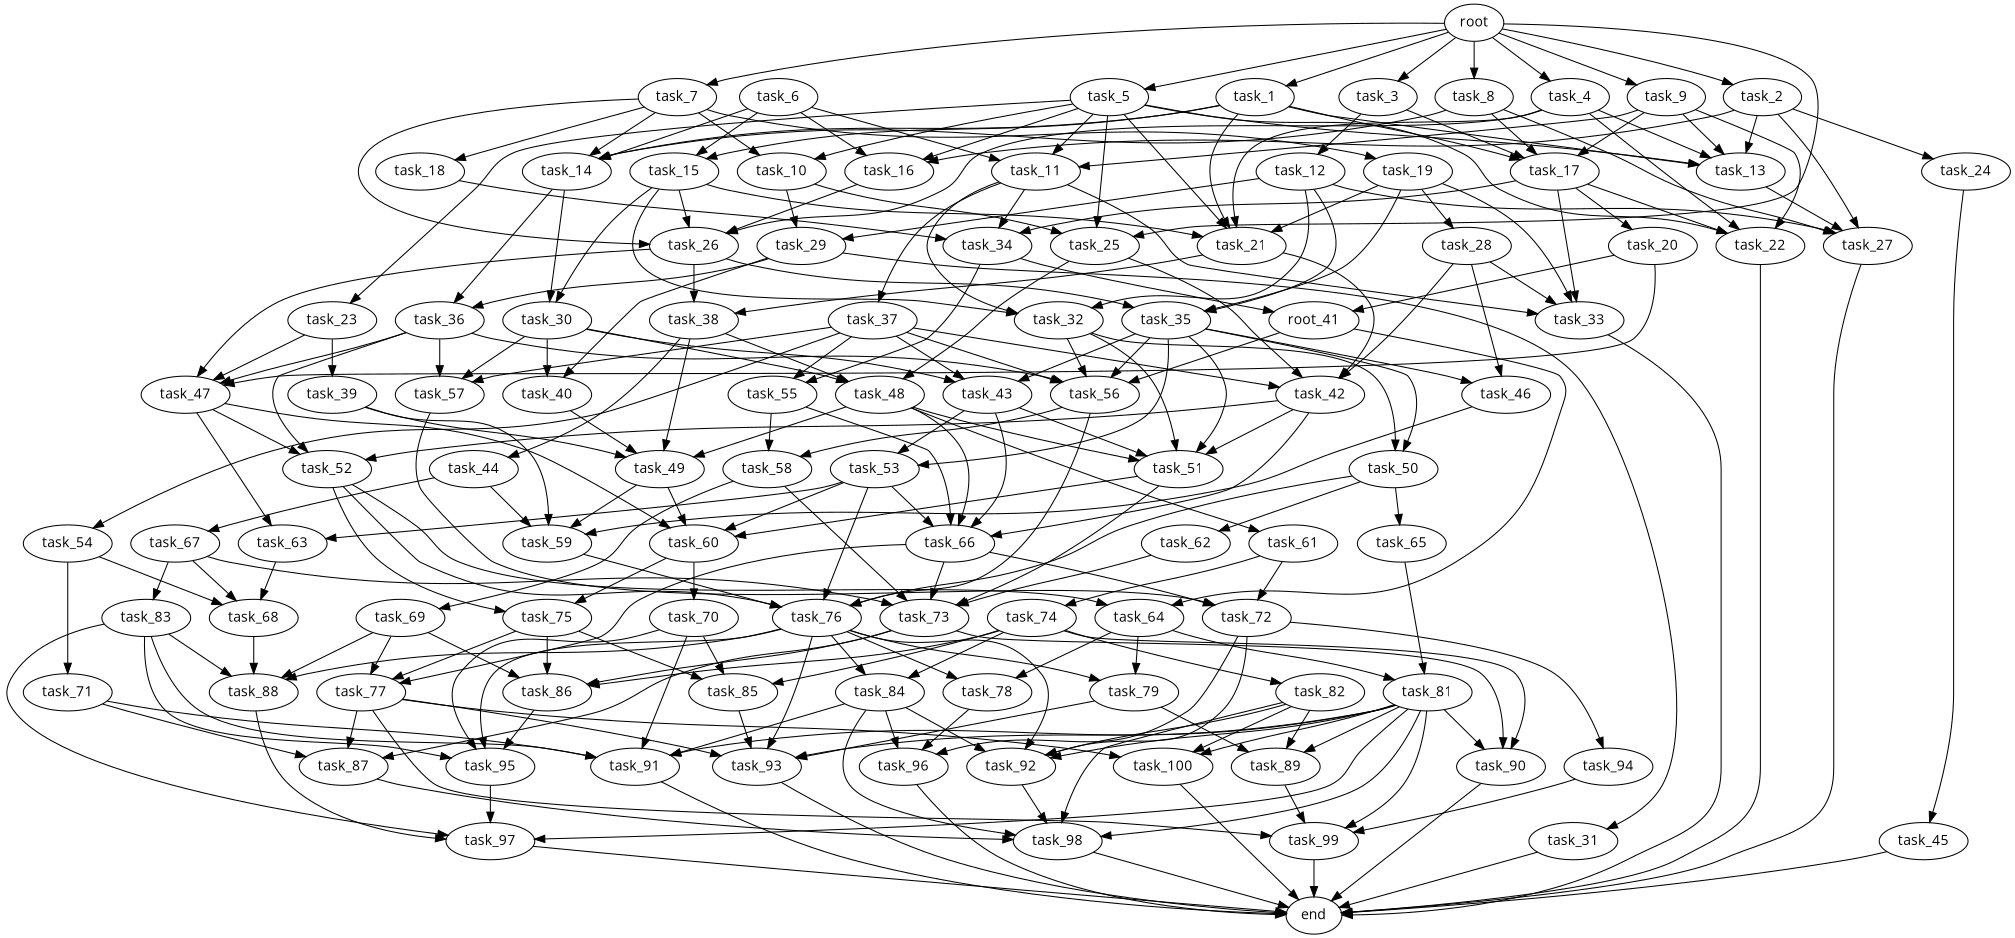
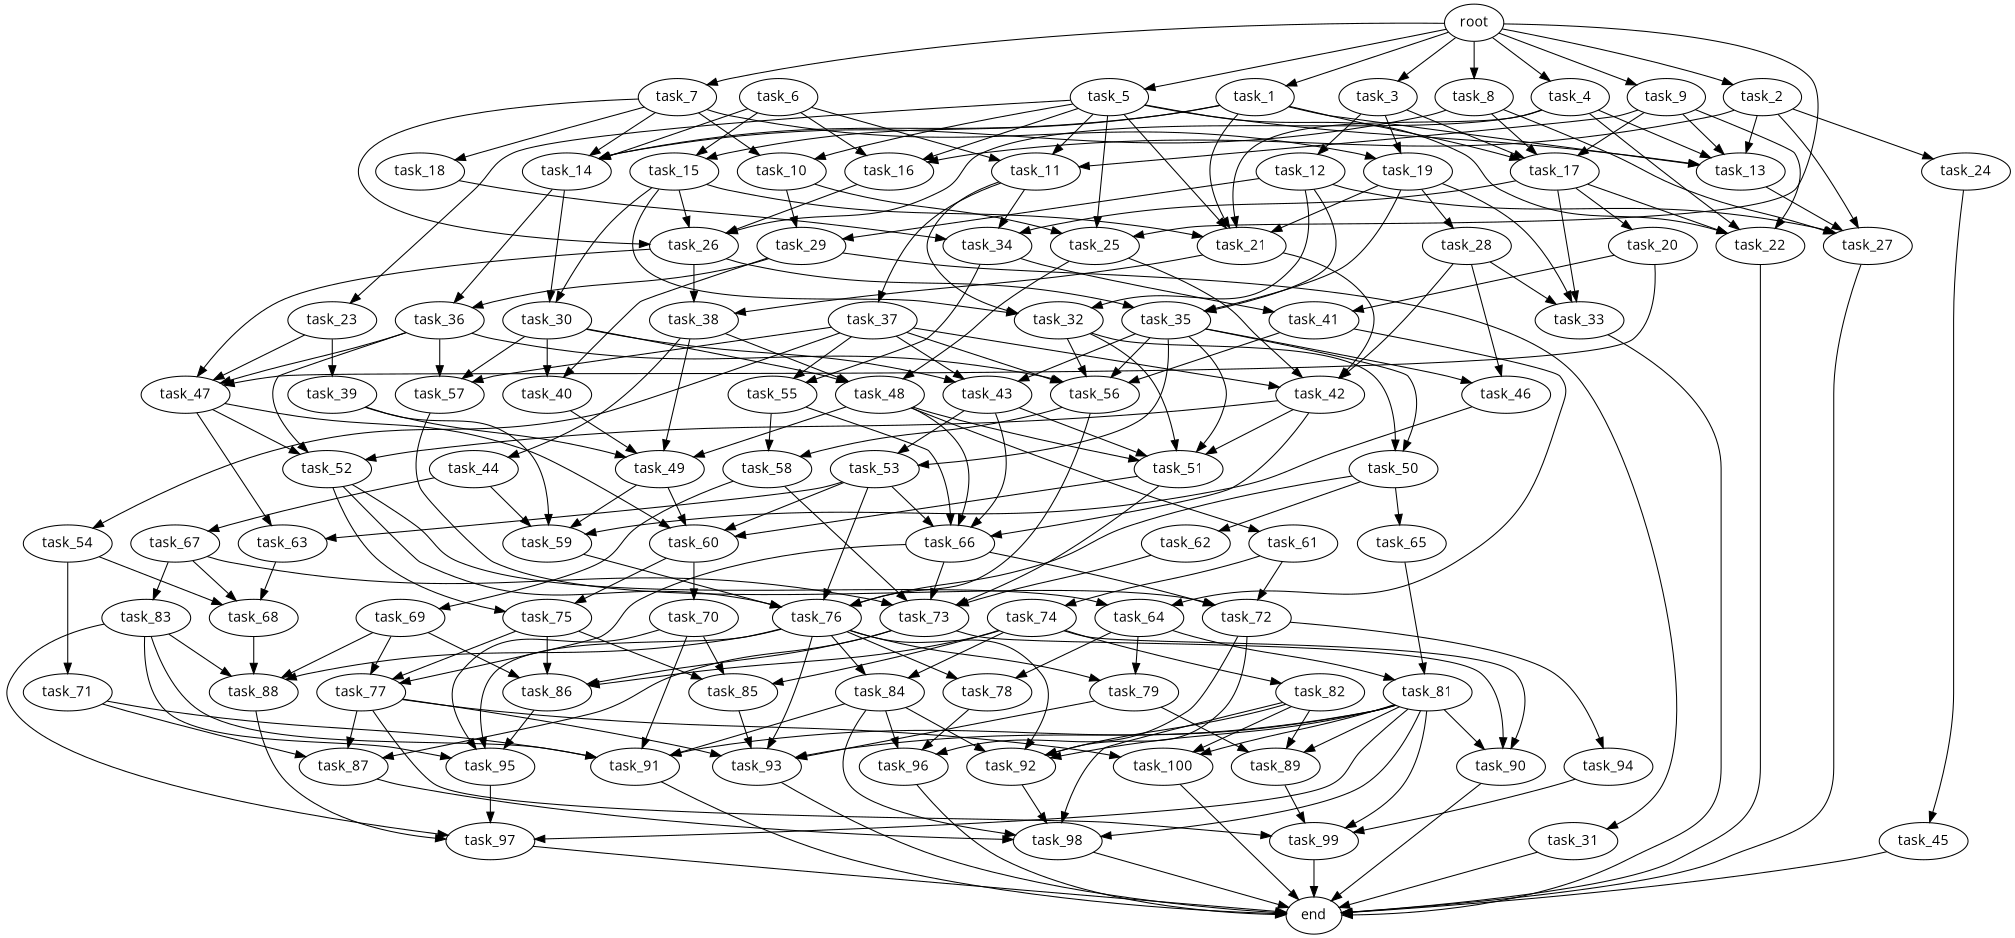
  digraph {
    fontname="Open Sans"
    node [fontname="Open Sans"]
    edge [fontname="Open Sans"]
    task_75
    task_85
    task_86
    task_77
    task_93
    task_95
    task_100
    task_87
    task_99
    end
    task_92
    task_98
    task_19
    task_33
    task_21
    task_28
    task_35
    task_42
    task_38
    task_46
    task_50
    task_56
    task_43
    task_51
    task_53
    task_68
    task_88
    task_97
    task_71
    task_91
    task_60
    task_70
    task_73
    task_90
    task_62
    task_65
    task_76
    task_81
    task_79
    task_84
    task_78
    task_31
    task_10
    task_25
    task_29
    task_48
    task_36
    task_40
    task_49
    task_59
    task_12
    task_32
    task_27
    task_89
    task_37
    task_55
    task_54
    task_57
    task_52
    task_66
    task_58
    task_72
    task_61
    task_74
    task_82
    task_96
    task_94
    task_64
    root
    task_7
    task_2
    task_5
    task_8
    task_9
    task_1
    task_4
    task_3
    task_26
    task_14
    task_18
    task_16
    task_13
    task_24
    task_22
    task_11
    task_23
    task_17
    task_15
    task_6
    task_69
    task_47
    task_63
    task_30
    task_34
    task_44
    task_45
-   task_41 [label=root_41]
+   task_41
    task_39
    task_67
    task_83
    task_20
    task_75 -> task_85
    task_75 -> task_86
    task_75 -> task_77
    task_85 -> task_93
    task_86 -> task_95
    task_77 -> task_93
    task_77 -> task_100
    task_77 -> task_87
    task_77 -> task_99
    task_93 -> end
    task_95 -> task_97
    task_100 -> end
    task_87 -> task_98
    task_99 -> end
    task_92 -> task_98
    task_98 -> end
    task_19 -> task_33
    task_19 -> task_21
    task_19 -> task_28
    task_19 -> task_35
    task_33 -> end
    task_21 -> task_42
    task_21 -> task_38
    task_28 -> task_33
    task_28 -> task_42
    task_28 -> task_46
    task_35 -> task_46
    task_35 -> task_50
    task_35 -> task_56
    task_35 -> task_43
    task_35 -> task_51
    task_35 -> task_53
    task_42 -> task_51
    task_42 -> task_52
    task_42 -> task_66
    task_38 -> task_48
    task_38 -> task_49
    task_38 -> task_44
    task_46 -> task_59
    task_50 -> task_62
    task_50 -> task_65
    task_50 -> task_76
    task_56 -> task_76
    task_56 -> task_58
    task_43 -> task_51
    task_43 -> task_53
    task_43 -> task_66
    task_51 -> task_60
    task_51 -> task_73
    task_53 -> task_60
    task_53 -> task_76
    task_53 -> task_66
    task_53 -> task_63
    task_68 -> task_88
    task_88 -> task_97
    task_97 -> end
    task_71 -> task_87
    task_71 -> task_91
    task_91 -> end
    task_60 -> task_75
    task_60 -> task_70
    task_70 -> task_85
    task_70 -> task_95
    task_70 -> task_91
    task_73 -> task_86
    task_73 -> task_87
    task_73 -> task_90
    task_90 -> end
    task_62 -> task_73
    task_65 -> task_81
    task_76 -> task_93
    task_76 -> task_95
    task_76 -> task_92
    task_76 -> task_88
    task_76 -> task_79
    task_76 -> task_84
    task_76 -> task_78
    task_81 -> task_93
    task_81 -> task_100
    task_81 -> task_99
    task_81 -> task_92
    task_81 -> task_98
    task_81 -> task_97
    task_81 -> task_91
    task_81 -> task_90
    task_81 -> task_89
    task_79 -> task_93
    task_79 -> task_89
    task_84 -> task_92
    task_84 -> task_98
    task_84 -> task_91
    task_84 -> task_96
    task_78 -> task_96
    task_31 -> end
    task_10 -> task_25
    task_10 -> task_29
    task_25 -> task_42
    task_25 -> task_48
    task_29 -> task_31
    task_29 -> task_36
    task_29 -> task_40
    task_48 -> task_51
    task_48 -> task_49
    task_48 -> task_66
    task_48 -> task_61
    task_36 -> task_56
    task_36 -> task_57
    task_36 -> task_52
    task_36 -> task_47
    task_40 -> task_49
    task_49 -> task_60
    task_49 -> task_59
    task_59 -> task_76
    task_12 -> task_35
    task_12 -> task_29
    task_12 -> task_32
    task_12 -> task_27
    task_32 -> task_50
    task_32 -> task_56
    task_32 -> task_51
    task_27 -> end
    task_89 -> task_99
    task_37 -> task_42
    task_37 -> task_56
    task_37 -> task_43
    task_37 -> task_55
    task_37 -> task_54
    task_37 -> task_57
    task_55 -> task_66
    task_55 -> task_58
    task_54 -> task_68
    task_54 -> task_71
    task_57 -> task_72
    task_52 -> task_75
    task_52 -> task_76
    task_52 -> task_64
    task_66 -> task_77
    task_66 -> task_73
    task_66 -> task_72
    task_58 -> task_73
    task_58 -> task_69
    task_72 -> task_92
    task_72 -> task_96
    task_72 -> task_94
    task_61 -> task_72
    task_61 -> task_74
    task_74 -> task_85
    task_74 -> task_86
    task_74 -> task_90
    task_74 -> task_84
    task_74 -> task_82
    task_82 -> task_100
    task_82 -> task_92
    task_82 -> task_98
    task_82 -> task_89
    task_96 -> end
    task_94 -> task_99
    task_64 -> task_81
    task_64 -> task_79
    task_64 -> task_78
    root -> task_25
    root -> task_7
    root -> task_2
    root -> task_5
    root -> task_8
    root -> task_9
    root -> task_1
    root -> task_4
    root -> task_3
    task_7 -> task_19
    task_7 -> task_10
    task_7 -> task_26
    task_7 -> task_14
    task_7 -> task_18
    task_2 -> task_27
    task_2 -> task_16
    task_2 -> task_13
    task_2 -> task_24
    task_5 -> task_21
    task_5 -> task_10
    task_5 -> task_25
    task_5 -> task_16
    task_5 -> task_13
    task_5 -> task_22
    task_5 -> task_11
    task_5 -> task_23
    task_8 -> task_27
    task_8 -> task_14
    task_8 -> task_17
    task_9 -> task_13
    task_9 -> task_22
    task_9 -> task_11
    task_9 -> task_17
    task_1 -> task_21
    task_1 -> task_14
    task_1 -> task_13
    task_1 -> task_17
    task_1 -> task_15
    task_4 -> task_21
    task_4 -> task_26
    task_4 -> task_13
    task_4 -> task_22
+   task_3 -> task_19
    task_3 -> task_12
    task_3 -> task_17
    task_26 -> task_35
    task_26 -> task_38
    task_26 -> task_47
    task_14 -> task_36
    task_14 -> task_30
    task_18 -> task_34
    task_16 -> task_26
    task_13 -> task_27
    task_24 -> task_45
    task_22 -> end
-   task_11 -> task_33
    task_11 -> task_32
    task_11 -> task_37
    task_11 -> task_34
    task_23 -> task_47
    task_23 -> task_39
    task_17 -> task_33
    task_17 -> task_22
    task_17 -> task_34
    task_17 -> task_20
    task_15 -> task_21
    task_15 -> task_32
    task_15 -> task_26
    task_15 -> task_30
    task_6 -> task_14
    task_6 -> task_16
    task_6 -> task_11
    task_6 -> task_15
    task_69 -> task_86
    task_69 -> task_77
    task_69 -> task_88
    task_47 -> task_60
    task_47 -> task_52
    task_47 -> task_63
    task_63 -> task_68
    task_30 -> task_43
    task_30 -> task_48
    task_30 -> task_40
    task_30 -> task_57
    task_34 -> task_55
    task_34 -> task_41
    task_44 -> task_59
    task_44 -> task_67
    task_45 -> end
    task_41 -> task_56
    task_41 -> task_64
    task_39 -> task_49
    task_39 -> task_59
    task_67 -> task_68
    task_67 -> task_73
    task_67 -> task_83
    task_83 -> task_95
    task_83 -> task_88
    task_83 -> task_97
    task_83 -> task_91
    task_20 -> task_47
    task_20 -> task_41
  }
